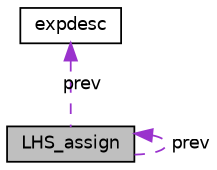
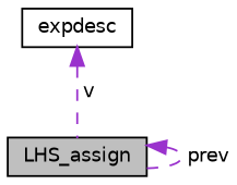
  digraph {
    node [color=black fontname=Helvetica fontsize=10 shape=record style=filled]
    edge [color=darkorchid3 dir=back fontname=Helvetica fontsize=10 labelfontname=Helvetica labelfontsize=10 style=dashed]
    n1 [fillcolor=grey75 fontcolor=black height=0.2 label=LHS_assign width=0.4]
    n2 [fillcolor=white height=0.2 label=expdesc width=0.4]
    n1 -> n1 [label=" prev"]
-   n2 -> n1 [label=" prev"]
+   n2 -> n1 [label=" v"]
  }
